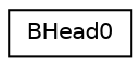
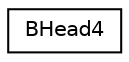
  digraph {
    rankdir=TB
-   n1 [color=black fillcolor=white fontname=Helvetica fontsize=10 height=0.2 label=BHead0 shape=record style=filled width=0.4]
+   n1 [color=black fillcolor=white fontname=Helvetica fontsize=10 height=0.2 label=BHead4 shape=record style=filled width=0.4]
  }
